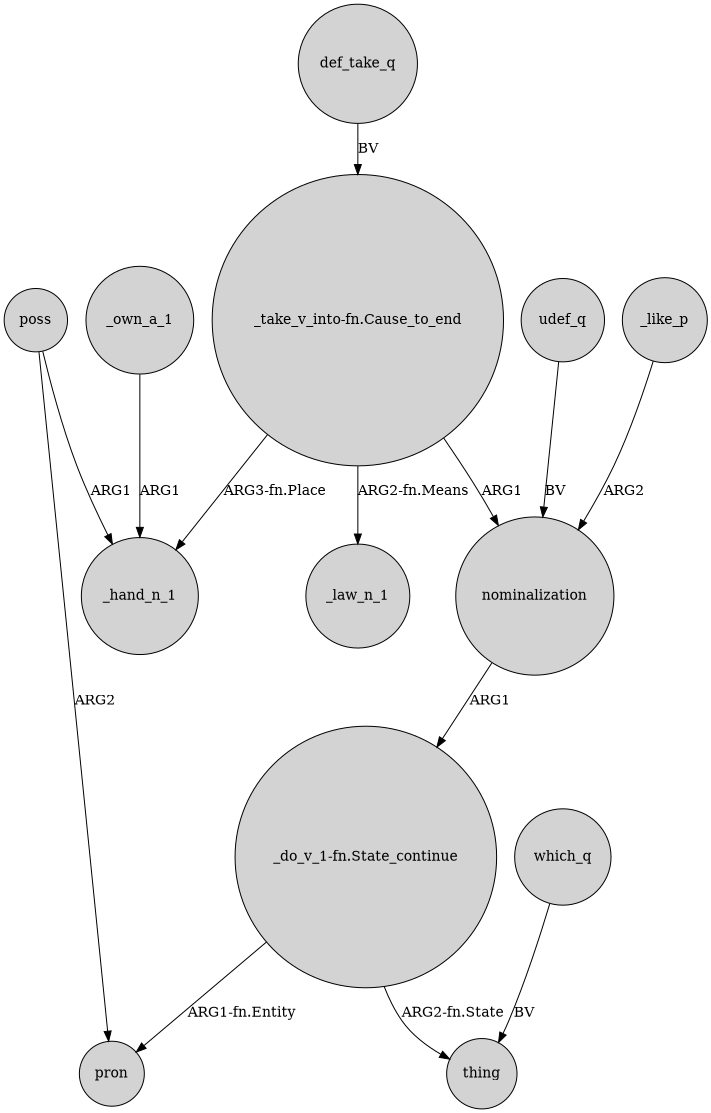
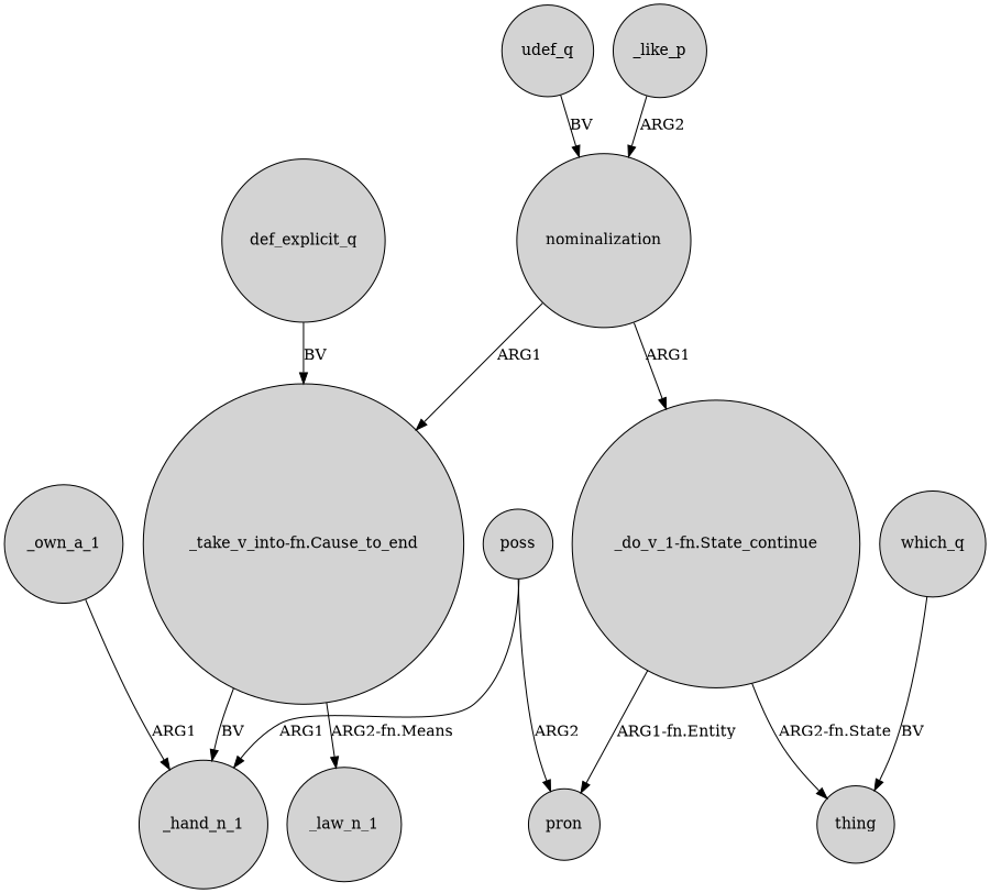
  digraph {
    node [shape=circle style=filled]
    "_take_v_into-fn.Cause_to_end"
    _hand_n_1
    _law_n_1
    "_do_v_1-fn.State_continue"
    pron
    thing
    _own_a_1
    poss
    which_q
    nominalization
    udef_q
    _like_p
-   def_explicit_q [label=def_take_q]
-   "_take_v_into-fn.Cause_to_end" -> _hand_n_1 [label="ARG3-fn.Place"]
+   def_explicit_q
+   "_take_v_into-fn.Cause_to_end" -> _hand_n_1 [label=BV]
    "_take_v_into-fn.Cause_to_end" -> _law_n_1 [label="ARG2-fn.Means"]
    "_do_v_1-fn.State_continue" -> pron [label="ARG1-fn.Entity"]
    "_do_v_1-fn.State_continue" -> thing [label="ARG2-fn.State"]
    _own_a_1 -> _hand_n_1 [label=ARG1]
    poss -> _hand_n_1 [label=ARG1]
    poss -> pron [label=ARG2]
    which_q -> thing [label=BV]
-   "_take_v_into-fn.Cause_to_end" -> nominalization [label=ARG1]
+   nominalization -> "_take_v_into-fn.Cause_to_end" [label=ARG1]
    nominalization -> "_do_v_1-fn.State_continue" [label=ARG1]
    udef_q -> nominalization [label=BV]
    _like_p -> nominalization [label=ARG2]
    def_explicit_q -> "_take_v_into-fn.Cause_to_end" [label=BV]
  }
